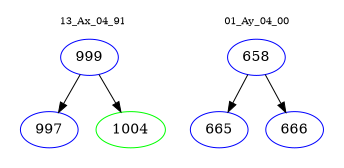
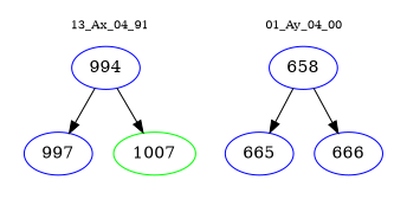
  digraph {
    node [color=blue]
    edge [color=black]
-   n1 [label=999]
+   n1 [label=994]
    n2 [label=997]
-   n3 [color=green label=1004]
+   n3 [color=green label=1007]
    n4 [label=658]
    n5 [label=665]
    n6 [label=666]
    subgraph cluster_1 {
      color=white
      fontsize=10
      label="13_Ax_04_91"
      n1
      n2
      n3
    }
    subgraph cluster_2 {
      color=white
      fontsize=10
      label="01_Ay_04_00"
      n4
      n5
      n6
    }
    n1 -> n2
    n1 -> n3
    n4 -> n5
    n4 -> n6
  }
